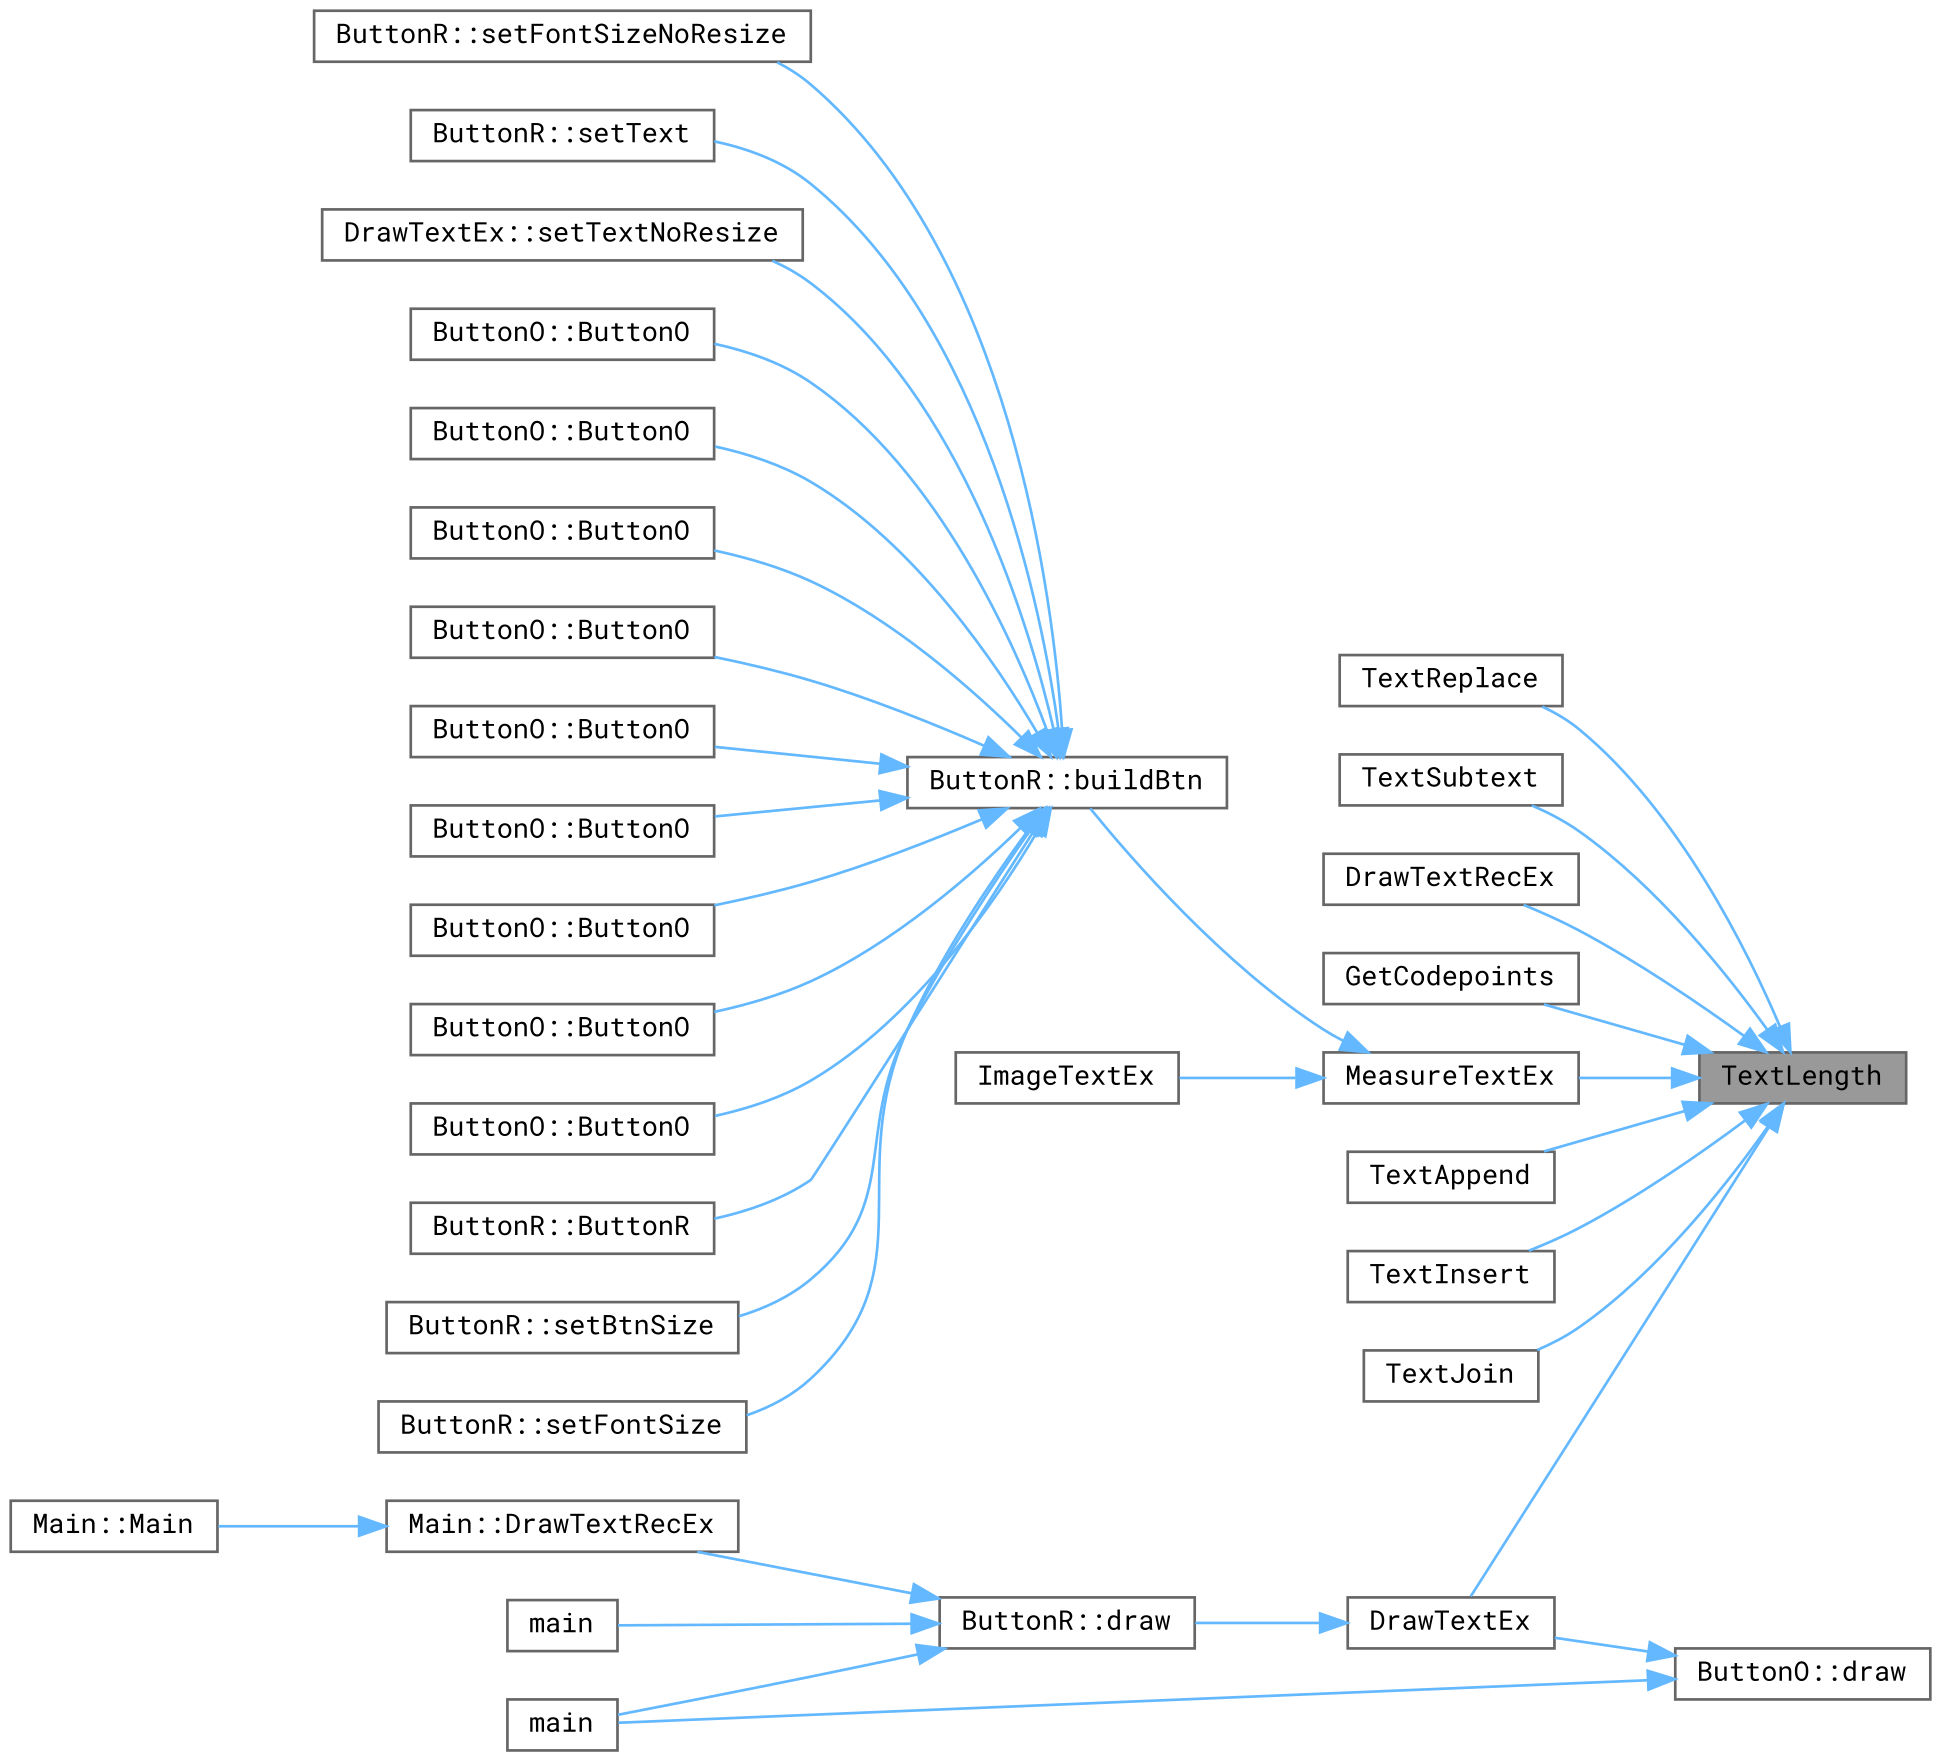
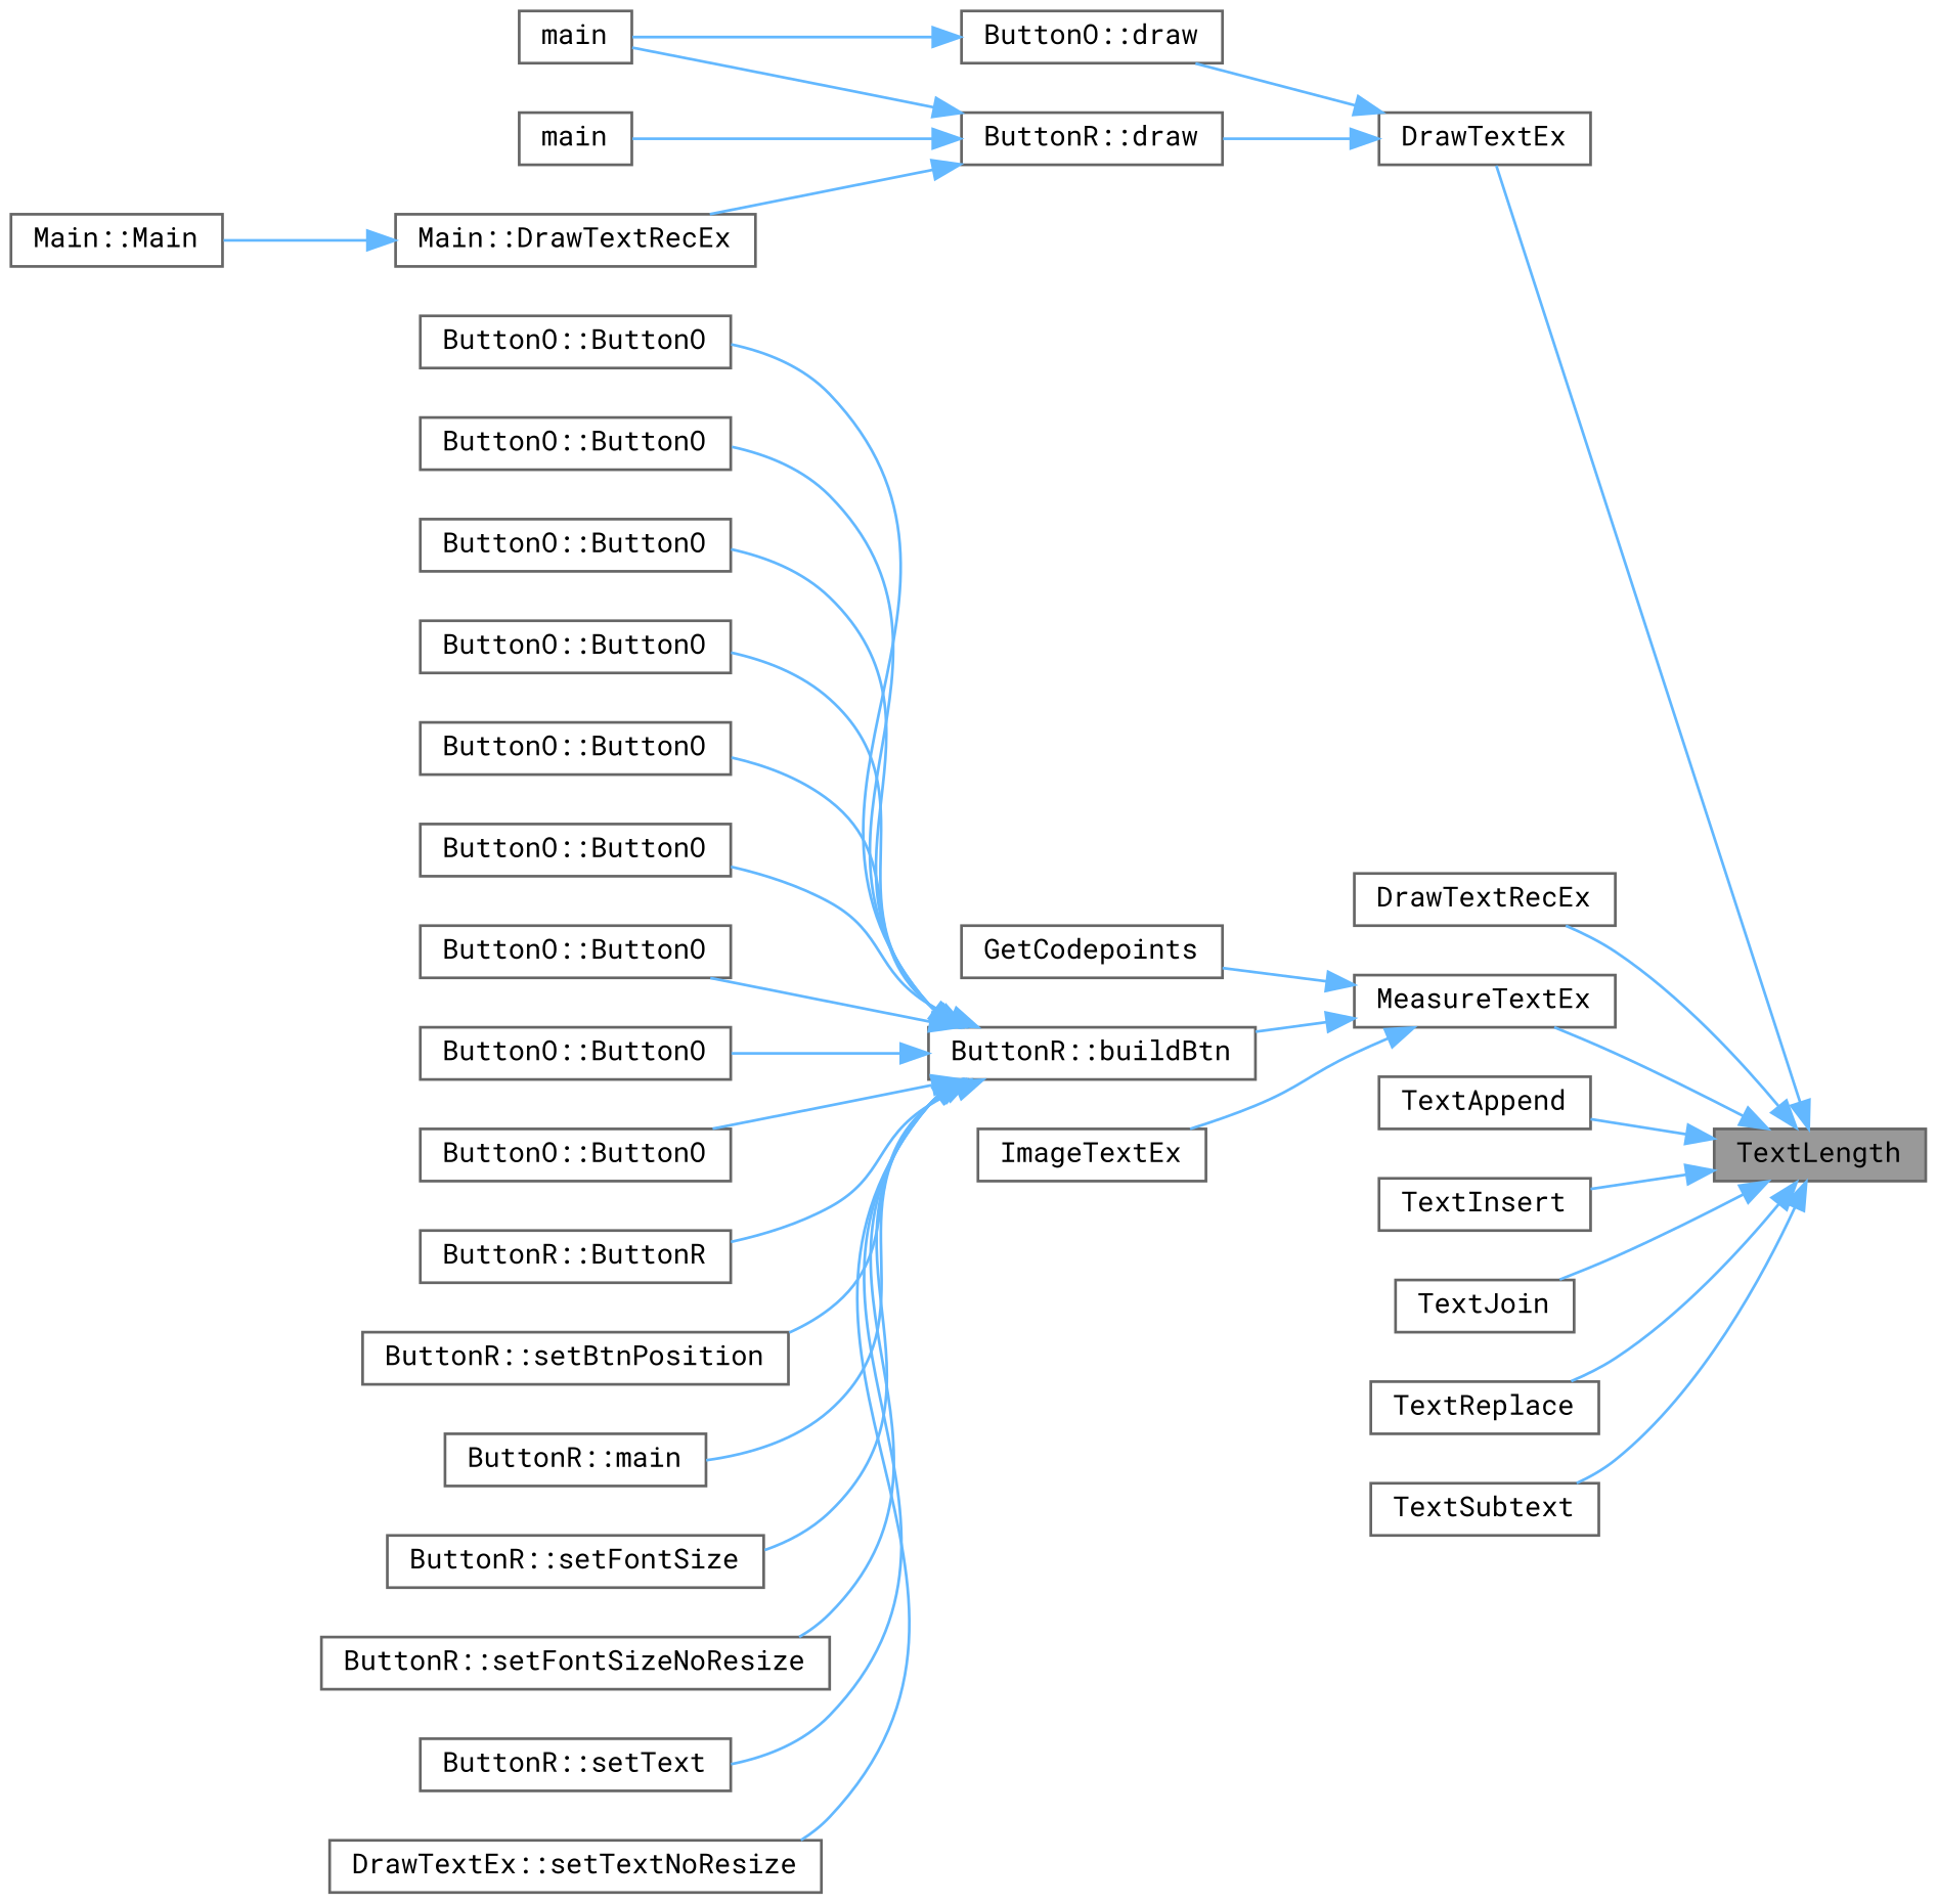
  digraph {
    fontname="Roboto Mono"
    rankdir=RL
    node [color=grey40 fillcolor=white fontname="Roboto Mono" fontsize=10 shape=box style=filled]
    edge [color=steelblue1 dir=back fontname="Roboto Mono" fontsize=10 labelfontname=Helvetica labelfontsize=10 style=solid]
    n1 [color=gray40 fillcolor=grey60 fontcolor=black height=0.2 label=TextLength width=0.4]
    n2 [height=0.2 label=DrawTextEx width=0.4]
    n3 [height=0.2 label=DrawTextRecEx width=0.4]
    n4 [height=0.2 label=GetCodepoints width=0.4]
    n5 [height=0.2 label=MeasureTextEx width=0.4]
    n6 [height=0.2 label=TextAppend width=0.4]
    n7 [height=0.2 label=TextInsert width=0.4]
    n8 [height=0.2 label=TextJoin width=0.4]
    n9 [height=0.2 label=TextReplace width=0.4]
    n10 [height=0.2 label=TextSubtext width=0.4]
    n11 [height=0.2 label="ButtonO::draw" width=0.4]
    n12 [height=0.2 label="ButtonR::draw" width=0.4]
    n13 [height=0.2 label="ButtonR::buildBtn" width=0.4]
    n14 [height=0.2 label=ImageTextEx width=0.4]
    n15 [height=0.2 label=main width=0.4]
    n16 [height=0.2 label=main width=0.4]
    n17 [height=0.2 label="Main::DrawTextRecEx" width=0.4]
    n18 [height=0.2 label="Main::Main" width=0.4]
    n19 [height=0.2 label="ButtonO::ButtonO" width=0.4]
    n20 [height=0.2 label="ButtonO::ButtonO" width=0.4]
    n21 [height=0.2 label="ButtonO::ButtonO" width=0.4]
    n22 [height=0.2 label="ButtonO::ButtonO" width=0.4]
    n23 [height=0.2 label="ButtonO::ButtonO" width=0.4]
    n24 [height=0.2 label="ButtonO::ButtonO" width=0.4]
    n25 [height=0.2 label="ButtonO::ButtonO" width=0.4]
    n26 [height=0.2 label="ButtonO::ButtonO" width=0.4]
    n27 [height=0.2 label="ButtonO::ButtonO" width=0.4]
    n28 [height=0.2 label="ButtonR::ButtonR" width=0.4]
-   n30 [height=0.2 label="ButtonR::setBtnSize" width=0.4]
+   n29 [height=0.2 label="ButtonR::setBtnPosition" width=0.4]
+   n30 [height=0.2 label="ButtonR::main" width=0.4]
    n31 [height=0.2 label="ButtonR::setFontSize" width=0.4]
    n32 [height=0.2 label="ButtonR::setFontSizeNoResize" width=0.4]
    n33 [height=0.2 label="ButtonR::setText" width=0.4]
    n34 [height=0.2 label="DrawTextEx::setTextNoResize" width=0.4]
    n1 -> n2
    n1 -> n3
-   n1 -> n4
+   n5 -> n4
    n1 -> n5
    n1 -> n6
    n1 -> n7
    n1 -> n8
    n1 -> n9
    n1 -> n10
-   n11 -> n2
+   n2 -> n11
    n2 -> n12
    n5 -> n13
    n5 -> n14
    n11 -> n15
    n12 -> n15
    n12 -> n16
    n12 -> n17
    n13 -> n19
    n13 -> n20
    n13 -> n21
    n13 -> n22
    n13 -> n23
    n13 -> n24
    n13 -> n25
    n13 -> n26
    n13 -> n27
    n13 -> n28
+   n13 -> n29
    n13 -> n30
    n13 -> n31
    n13 -> n32
    n13 -> n33
    n13 -> n34
    n17 -> n18
  }
